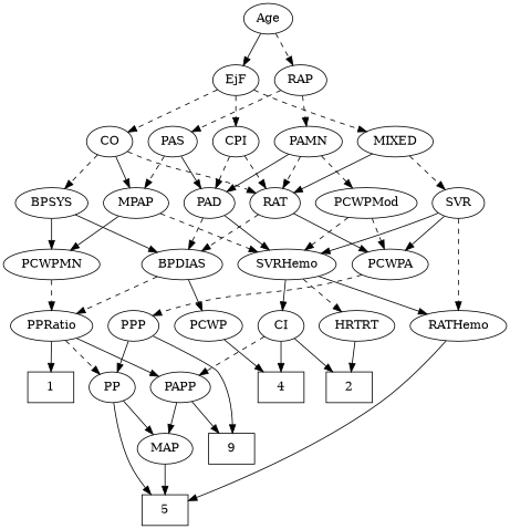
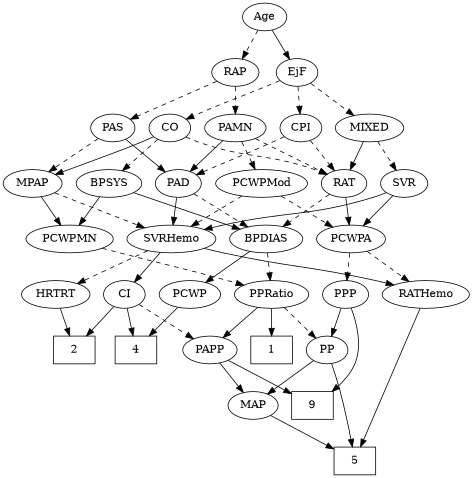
  strict digraph {
    edge [style=solid]
    1 [height=0.5 shape=box width=0.75]
    2 [height=0.5 shape=box width=0.75]
    n3 [height=0.5 label=9 shape=box width=0.75]
    4 [height=0.5 shape=box width=0.75]
    5 [height=0.5 shape=box width=0.75]
    Age [height=0.5 width=0.75]
    EjF [height=0.5 width=0.75]
    RAP [height=0.5 width=0.77632]
    MIXED [height=0.5 width=1.1193]
    CO [height=0.5 width=0.75]
    CPI [height=0.5 width=0.75]
    PAS [height=0.5 width=0.75]
    PAMN [height=0.5 width=1.011]
    RAT [height=0.5 width=0.75827]
    SVR [height=0.5 width=0.77632]
    MPAP [height=0.5 width=0.97491]
    BPSYS [height=0.5 width=1.0471]
    PAD [height=0.5 width=0.79437]
    PCWPMod [height=0.5 width=1.4443]
    BPDIAS [height=0.5 width=1.1735]
    PCWPA [height=0.5 width=1.1555]
    SVRHemo [height=0.5 width=1.3902]
    PCWPMN [height=0.5 width=1.3902]
    PPRatio [height=0.5 width=1.1013]
    PCWP [height=0.5 width=0.97491]
    RATHemo [height=0.5 width=1.3721]
    PPP [height=0.5 width=0.75]
    CI [height=0.5 width=0.75]
    HRTRT [height=0.5 width=1.1013]
    PP [height=0.5 width=0.75]
    PAPP [height=0.5 width=0.88464]
    MAP [height=0.5 width=0.84854]
    Age -> EjF
    Age -> RAP [style=dashed]
    EjF -> MIXED [style=dashed]
    EjF -> CO [style=dashed]
    EjF -> CPI [style=dashed]
    RAP -> PAS [style=dashed]
    RAP -> PAMN [style=dashed]
    MIXED -> RAT
    MIXED -> SVR [style=dashed]
    CO -> RAT [style=dashed]
    CO -> MPAP
    CO -> BPSYS [style=dashed]
    CPI -> RAT [style=dashed]
    CPI -> PAD [style=dashed]
    PAS -> MPAP [style=dashed]
    PAS -> PAD
    PAMN -> RAT [style=dashed]
    PAMN -> PAD
    PAMN -> PCWPMod [style=dashed]
    RAT -> BPDIAS [style=dashed]
    RAT -> PCWPA
    SVR -> PCWPA
    SVR -> SVRHemo
    MPAP -> SVRHemo [style=dashed]
    MPAP -> PCWPMN
    BPSYS -> BPDIAS
    BPSYS -> PCWPMN
    PAD -> BPDIAS [style=dashed]
    PAD -> SVRHemo
    PCWPMod -> PCWPA [style=dashed]
    PCWPMod -> SVRHemo [style=dashed]
    BPDIAS -> PPRatio [style=dashed]
    BPDIAS -> PCWP
-   SVR -> RATHemo [style=dashed]
+   PCWPA -> RATHemo [style=dashed]
    PCWPA -> PPP [style=dashed]
    SVRHemo -> RATHemo
    SVRHemo -> CI
    SVRHemo -> HRTRT [style=dashed]
    PCWPMN -> PPRatio [style=dashed]
    PPRatio -> 1
    PPRatio -> PP [style=dashed]
    PPRatio -> PAPP
    PCWP -> 4
    RATHemo -> 5
    PPP -> n3
    PPP -> PP
    CI -> 2
    CI -> 4
    CI -> PAPP [style=dashed]
    HRTRT -> 2
    PP -> 5
    PP -> MAP
    PAPP -> n3
    PAPP -> MAP
    MAP -> 5
  }
